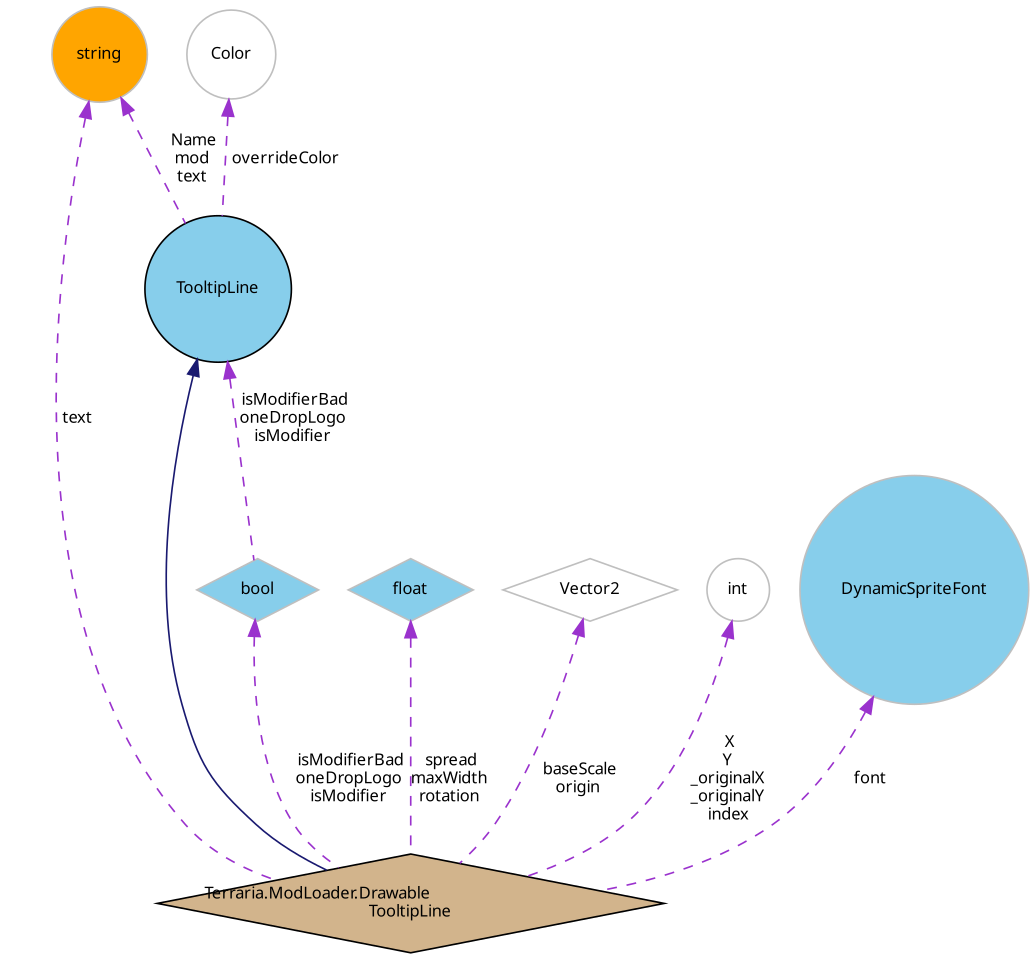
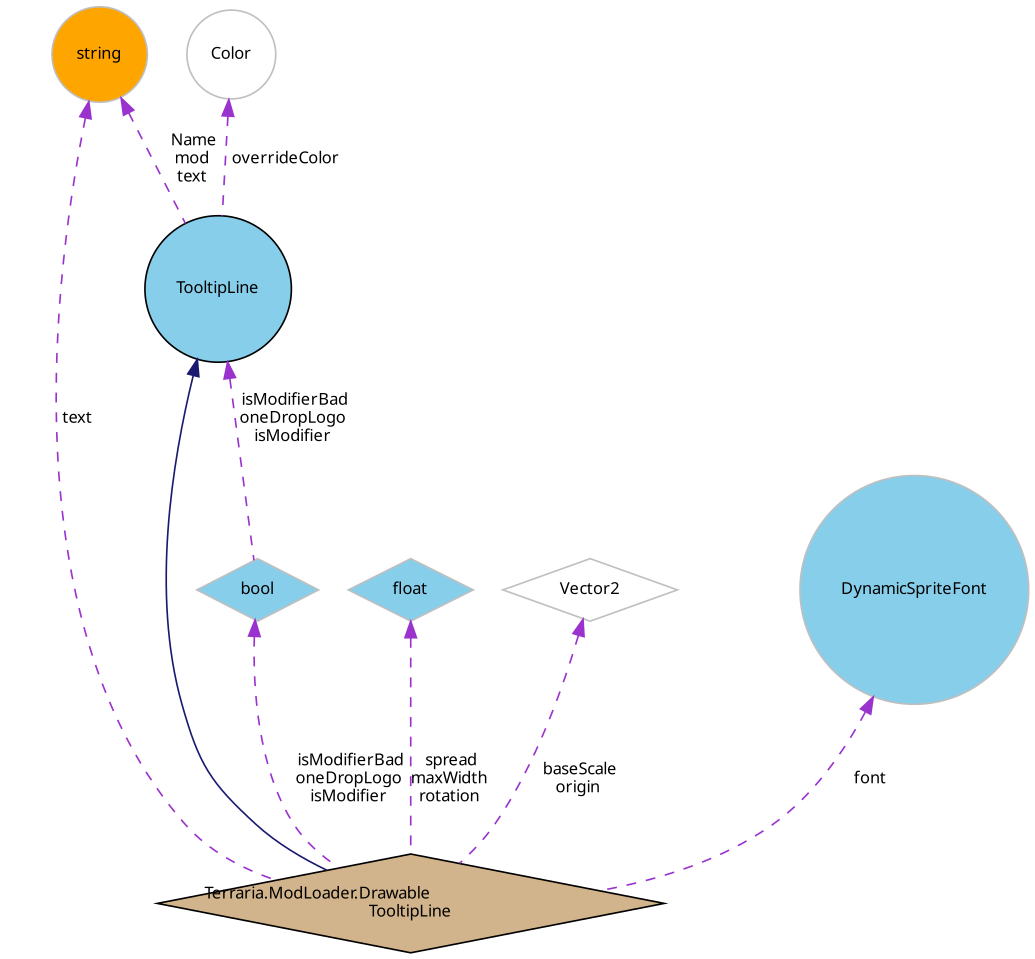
  digraph {
    fontname="Noto Sans"
    node [color=grey75 fillcolor=skyblue fontname="Noto Sans" fontsize=10 shape=circle style=filled]
    edge [color=darkorchid3 dir=back fontname="Noto Sans" fontsize=10 labelfontname=Helvetica labelfontsize=10 style=dashed]
    n1 [color=black fillcolor=tan fontcolor=black height=0.2 label="Terraria.ModLoader.Drawable\lTooltipLine" shape=diamond width=0.4]
    n2 [color=black height=0.2 label=TooltipLine width=0.4]
    n3 [height=0.2 label=bool shape=diamond width=0.4]
    n4 [fillcolor=orange height=0.2 label=string width=0.4]
    n5 [fillcolor=white height=0.2 label=Color width=0.4]
    n6 [height=0.2 label=float shape=diamond width=0.4]
    n7 [fillcolor=white height=0.2 label=Vector2 shape=diamond width=0.4]
-   n8 [fillcolor=white height=0.2 label=int width=0.4]
    n9 [height=0.2 label=DynamicSpriteFont width=0.4]
    n2 -> n1 [color=midnightblue style=solid]
    n2 -> n3 [label=" isModifierBad\noneDropLogo\nisModifier"]
    n3 -> n1 [label=" isModifierBad\noneDropLogo\nisModifier"]
    n4 -> n1 [label=" text"]
    n4 -> n2 [label=" Name\nmod\ntext"]
    n5 -> n2 [label=" overrideColor"]
    n6 -> n1 [label=" spread\nmaxWidth\nrotation"]
    n7 -> n1 [label=" baseScale\norigin"]
-   n8 -> n1 [label=" X\nY\n_originalX\n_originalY\nindex"]
    n9 -> n1 [label=" font"]
  }
